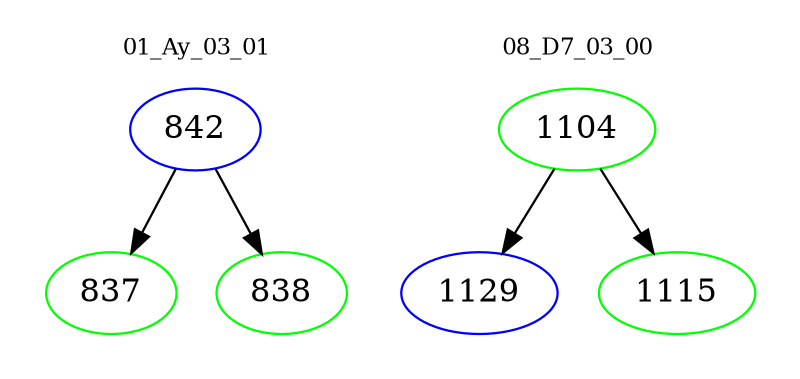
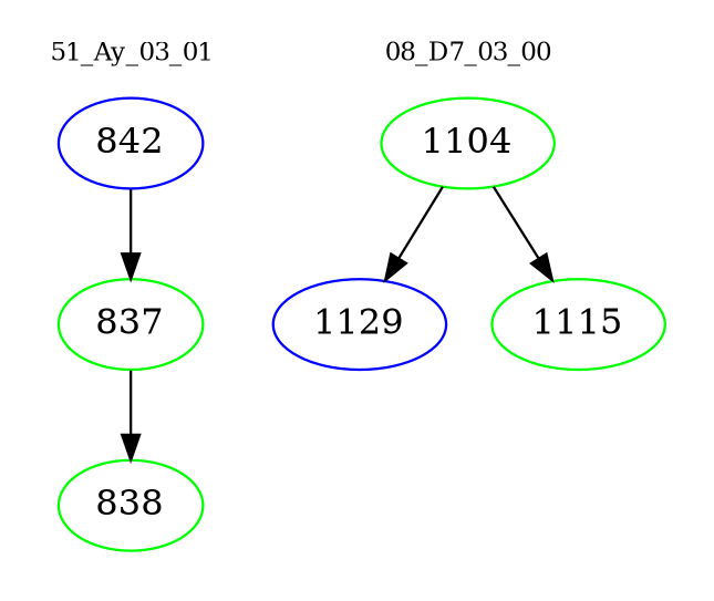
  digraph {
    node [color=green]
    edge [color=black]
    n1 [label=837]
    n2 [color=blue label=842]
    n3 [label=838]
    n4 [label=1104]
    n5 [color=blue label=1129]
    n6 [label=1115]
    subgraph cluster_1 {
      color=white
      fontsize=10
-     label="01_Ay_03_01"
+     label="51_Ay_03_01"
      n1
      n2
      n3
    }
    subgraph cluster_2 {
      color=white
      fontsize=10
      label="08_D7_03_00"
      n4
      n5
      n6
    }
-   n2 -> n3
+   n1 -> n3
    n2 -> n1
    n4 -> n5
    n4 -> n6
  }
